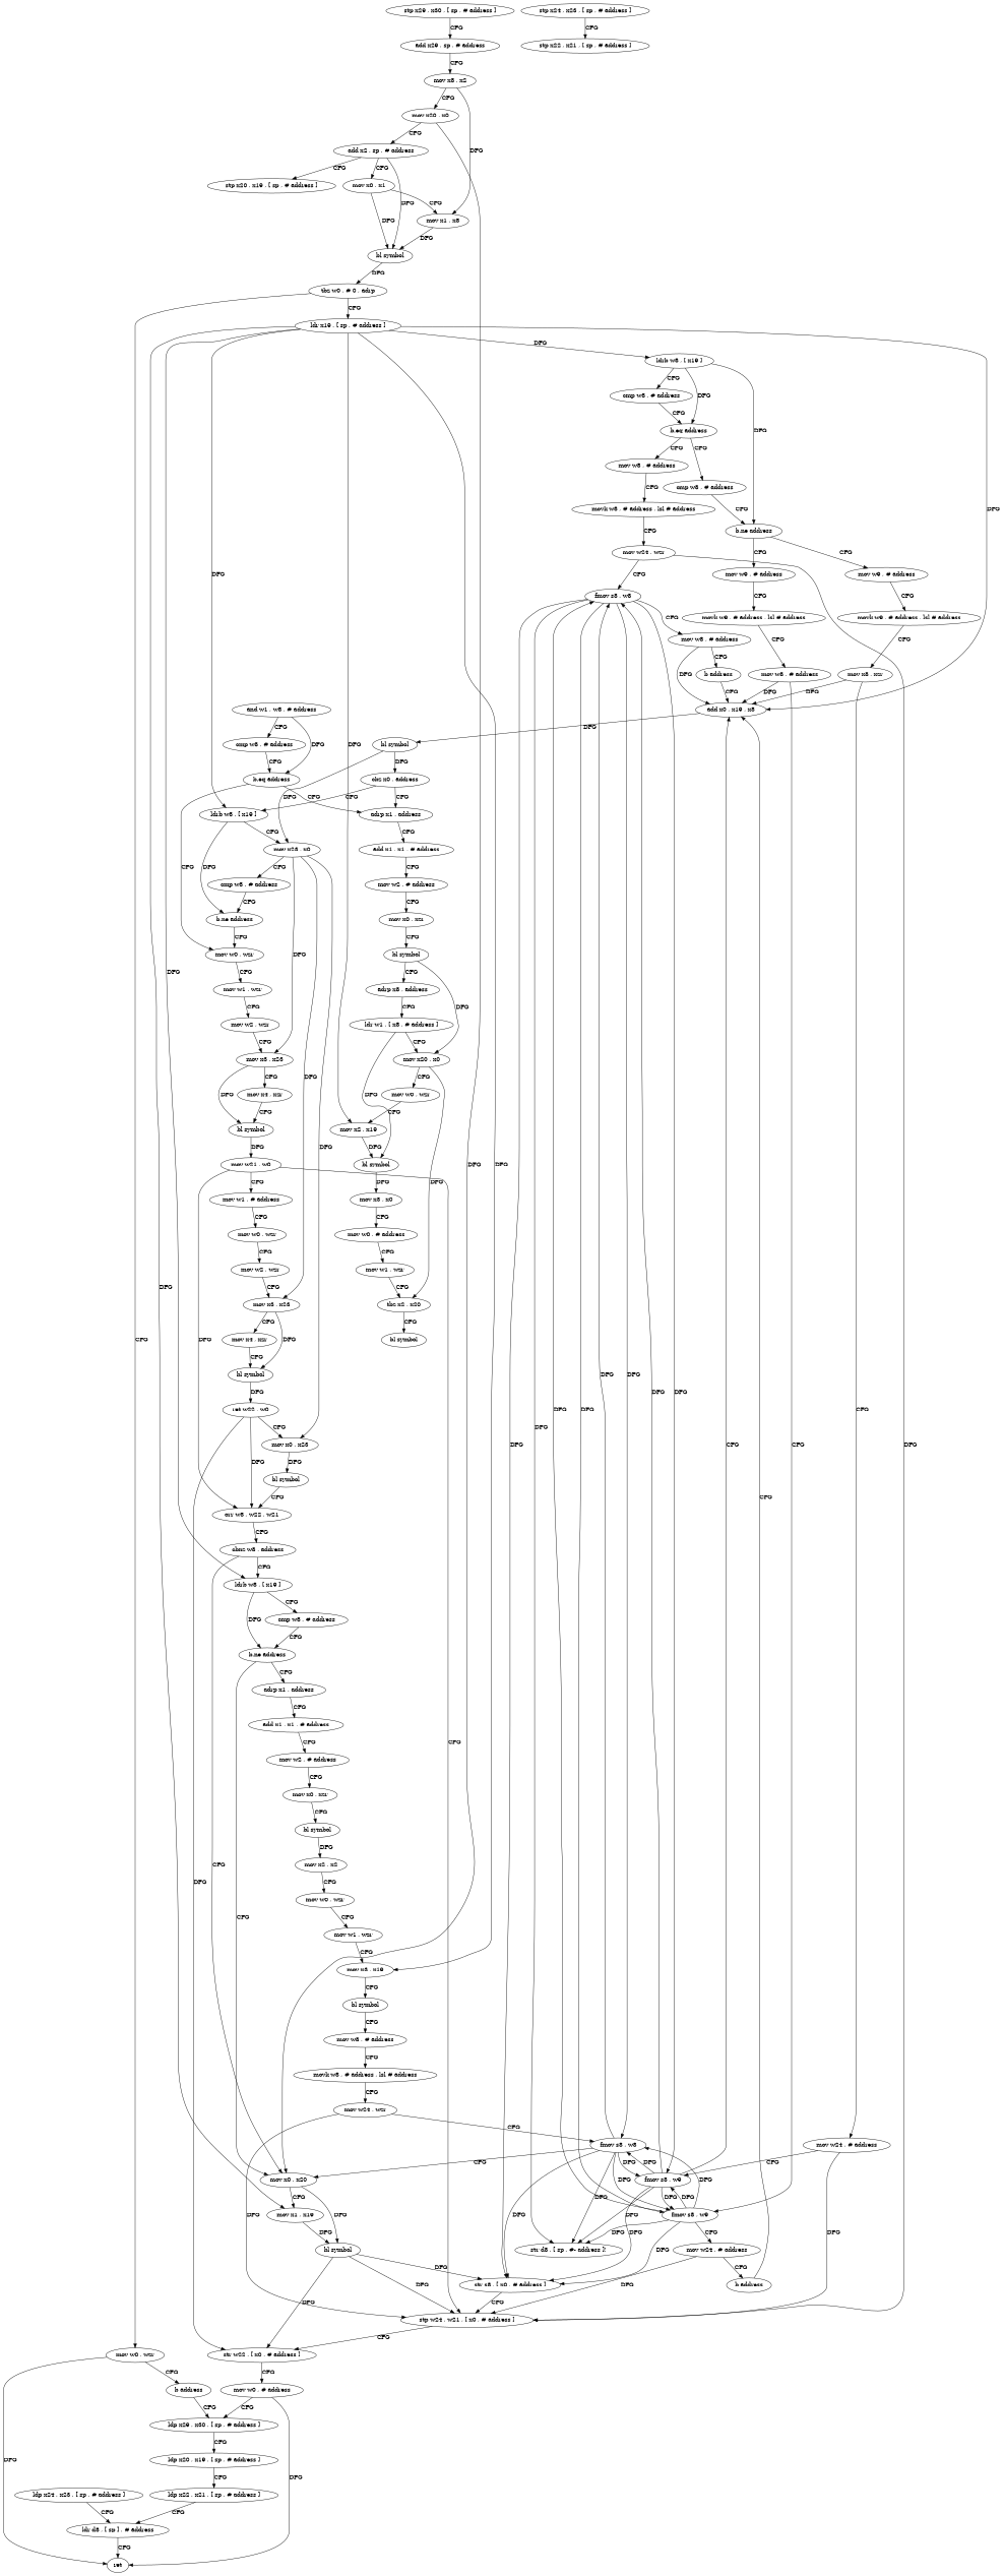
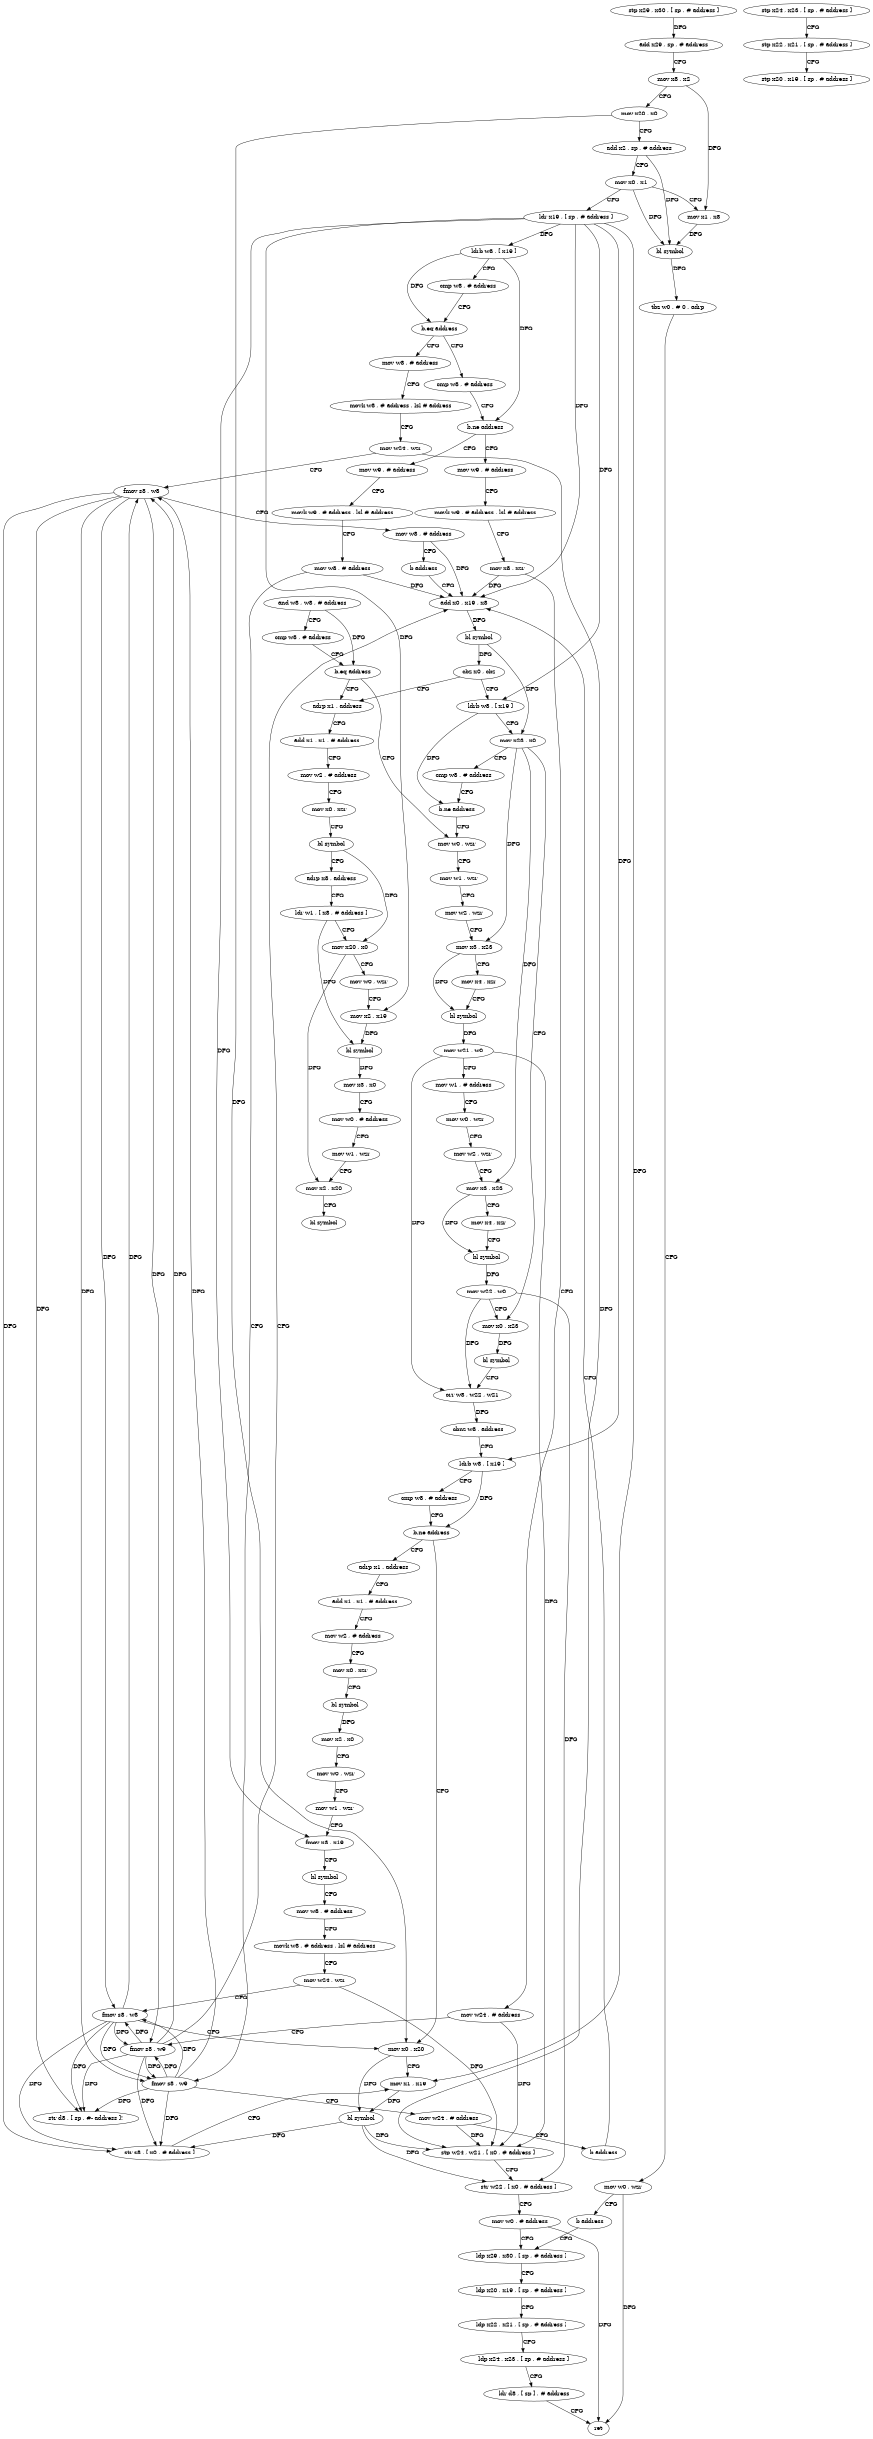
  digraph {
    n1 [label="str d8 , [ sp , #- address ]!"]
    n2 [label="stp x24 , x23 , [ sp , # address ]"]
    n3 [label="stp x22 , x21 , [ sp , # address ]"]
    n4 [label="stp x20 , x19 , [ sp , # address ]"]
    n5 [label="stp x29 , x30 , [ sp , # address ]"]
    n6 [label="add x29 , sp , # address"]
    n7 [label="mov x8 , x2"]
    n8 [label="mov x20 , x0"]
    n9 [label="mov x1 , x8"]
    n10 [label="add x2 , sp , # address"]
    n11 [label="mov x0 , x20"]
    n12 [label="bl symbol"]
    n13 [label="mov x0 , x1"]
    n14 [label="mov x1 , x19"]
    n15 [label="bl symbol"]
    n16 [label="tbz w0 , # 0 , adrp"]
    n17 [label="mov w0 , wzr"]
    n18 [label="ldr x19 , [ sp , # address ]"]
    n19 [label="b address"]
    n20 [label=ret]
    n21 [label="ldrb w8 , [ x19 ]"]
    n22 [label="add x0 , x19 , x8"]
    n23 [label="ldrb w8 , [ x19 ]"]
    n24 [label="mov x2 , x19"]
    n25 [label="ldrb w8 , [ x19 ]"]
-   n26 [label="mov x3 , x19"]
+   n26 [label="fmov x3 , x19"]
    n27 [label="ldp x29 , x30 , [ sp , # address ]"]
    n28 [label="cmp w8 , # address"]
    n29 [label="b.eq address"]
    n30 [label="b.ne address"]
    n31 [label="bl symbol"]
    n32 [label="mov x23 , x0"]
    n33 [label="b.ne address"]
    n34 [label="bl symbol"]
    n35 [label="cmp w8 , # address"]
    n36 [label="b.ne address"]
    n37 [label="bl symbol"]
    n38 [label="ldp x20 , x19 , [ sp , # address ]"]
    n39 [label="ldp x22 , x21 , [ sp , # address ]"]
    n40 [label="mov w8 , # address"]
    n41 [label="cmp w8 , # address"]
    n42 [label="mov w9 , # address"]
    n43 [label="mov w9 , # address"]
    n44 [label="movk w8 , # address , lsl # address"]
    n45 [label="mov w24 , wzr"]
    n46 [label="ldp x24 , x23 , [ sp , # address ]"]
    n47 [label="ldr d8 , [ sp ] , # address"]
    n48 [label="fmov s8 , w8"]
    n49 [label="stp w24 , w21 , [ x0 , # address ]"]
    n50 [label="mov w8 , # address"]
    n51 [label="fmov s8 , w9"]
    n52 [label="fmov s8 , w9"]
    n53 [label="str s8 , [ x0 , # address ]"]
    n54 [label="fmov s8 , w8"]
    n55 [label="str w22 , [ x0 , # address ]"]
    n56 [label="b address"]
    n57 [label="mov w24 , # address"]
-   n58 [label="cbz x0 , address"]
+   n58 [label="cbz x0 , cbz"]
    n59 [label="movk w9 , # address , lsl # address"]
    n60 [label="movk w9 , # address , lsl # address"]
    n61 [label="mov x8 , xzr"]
    n62 [label="mov w8 , # address"]
    n63 [label="adrp x1 , address"]
    n64 [label="cmp w8 , # address"]
    n65 [label="mov x3 , x23"]
    n66 [label="mov x3 , x23"]
    n67 [label="mov x0 , x23"]
    n68 [label="add x1 , x1 , # address"]
    n69 [label="mov w2 , # address"]
    n70 [label="mov w0 , wzr"]
    n71 [label="mov w24 , # address"]
    n72 [label="b address"]
    n73 [label="mov x0 , xzr"]
    n74 [label="bl symbol"]
    n75 [label="adrp x8 , address"]
    n76 [label="mov x20 , x0"]
    n77 [label="ldr w1 , [ x8 , # address ]"]
    n78 [label="mov w0 , wzr"]
-   n79 [label="tbz x2 , x20"]
+   n79 [label="mov x2 , x20"]
    n80 [label="mov x3 , x0"]
    n81 [label="bl symbol"]
    n82 [label="mov w0 , # address"]
    n83 [label="mov w1 , wzr"]
    n84 [label="mov x4 , xzr"]
    n85 [label="bl symbol"]
    n86 [label="mov x4 , xzr"]
    n87 [label="bl symbol"]
    n88 [label="bl symbol"]
    n89 [label="mov w1 , wzr"]
    n90 [label="mov w2 , wzr"]
-   n91 [label="and w1 , w8 , # address"]
+   n91 [label="and w8 , w8 , # address"]
    n92 [label="cmp w8 , # address"]
    n93 [label="b.eq address"]
    n94 [label="mov w21 , w0"]
    n95 [label="mov w1 , # address"]
    n96 [label="orr w8 , w22 , w21"]
    n97 [label="mov w0 , wzr"]
    n98 [label="cbnz w8 , address"]
    n99 [label="mov w2 , wzr"]
-   n100 [label="ret w22 , w0"]
+   n100 [label="mov w22 , w0"]
    n101 [label="mov w0 , # address"]
    n102 [label="adrp x1 , address"]
    n103 [label="add x1 , x1 , # address"]
    n104 [label="mov w2 , # address"]
    n105 [label="mov x0 , xzr"]
    n106 [label="bl symbol"]
-   n107 [label="mov x2 , x2"]
+   n107 [label="mov x2 , x0"]
    n108 [label="mov w0 , wzr"]
    n109 [label="mov w1 , wzr"]
    n110 [label="mov w8 , # address"]
    n111 [label="movk w8 , # address , lsl # address"]
    n112 [label="mov w24 , wzr"]
    n2 -> n3 [label=CFG]
-   n10 -> n4 [label=CFG]
-   n5 -> n6 [label=CFG]
+   n3 -> n4 [label=CFG]
+   n5 -> n6 [label=DFG]
    n6 -> n7 [label=CFG]
    n7 -> n8 [label=CFG]
    n7 -> n9 [label=DFG]
    n8 -> n10 [label=CFG]
    n8 -> n11 [label=DFG]
    n9 -> n12 [label=DFG]
    n10 -> n12 [label=DFG]
    n10 -> n13 [label=CFG]
    n11 -> n14 [label=CFG]
    n11 -> n15 [label=DFG]
    n12 -> n16 [label=DFG]
    n13 -> n9 [label=CFG]
    n13 -> n12 [label=DFG]
    n14 -> n15 [label=DFG]
    n15 -> n49 [label=DFG]
    n15 -> n53 [label=DFG]
    n15 -> n55 [label=DFG]
    n16 -> n17 [label=CFG]
-   n16 -> n18 [label=CFG]
+   n13 -> n18 [label=CFG]
    n17 -> n19 [label=CFG]
    n17 -> n20 [label=DFG]
    n18 -> n14 [label=DFG]
    n18 -> n21 [label=DFG]
    n18 -> n22 [label=DFG]
    n18 -> n23 [label=DFG]
    n18 -> n24 [label=DFG]
    n18 -> n25 [label=DFG]
    n18 -> n26 [label=DFG]
    n19 -> n27 [label=CFG]
    n21 -> n28 [label=CFG]
    n21 -> n29 [label=DFG]
    n21 -> n30 [label=DFG]
    n22 -> n31 [label=DFG]
    n23 -> n32 [label=CFG]
    n23 -> n33 [label=DFG]
    n24 -> n34 [label=DFG]
    n25 -> n35 [label=CFG]
    n25 -> n36 [label=DFG]
    n26 -> n37 [label=CFG]
    n27 -> n38 [label=CFG]
    n28 -> n29 [label=CFG]
    n29 -> n40 [label=CFG]
    n29 -> n41 [label=CFG]
    n30 -> n42 [label=CFG]
    n30 -> n43 [label=CFG]
    n31 -> n32 [label=DFG]
    n31 -> n58 [label=DFG]
    n32 -> n64 [label=CFG]
    n32 -> n65 [label=DFG]
    n32 -> n66 [label=DFG]
-   n32 -> n67 [label=DFG]
+   n32 -> n67 [label=CFG]
    n33 -> n70 [label=CFG]
    n34 -> n80 [label=DFG]
    n35 -> n36 [label=CFG]
    n36 -> n11 [label=CFG]
    n36 -> n102 [label=CFG]
    n37 -> n110 [label=CFG]
    n38 -> n39 [label=CFG]
-   n39 -> n47 [label=CFG]
+   n39 -> n46 [label=CFG]
    n40 -> n44 [label=CFG]
    n41 -> n30 [label=CFG]
    n42 -> n59 [label=CFG]
    n43 -> n60 [label=CFG]
    n44 -> n45 [label=CFG]
    n45 -> n48 [label=CFG]
    n45 -> n49 [label=DFG]
    n46 -> n47 [label=CFG]
    n47 -> n20 [label=CFG]
    n48 -> n1 [label=DFG]
    n48 -> n50 [label=CFG]
    n48 -> n51 [label=DFG]
    n48 -> n52 [label=DFG]
    n48 -> n53 [label=DFG]
    n48 -> n54 [label=DFG]
    n49 -> n55 [label=CFG]
    n50 -> n22 [label=DFG]
    n50 -> n56 [label=CFG]
    n51 -> n1 [label=DFG]
    n51 -> n22 [label=CFG]
    n51 -> n48 [label=DFG]
    n51 -> n52 [label=DFG]
    n51 -> n53 [label=DFG]
    n51 -> n54 [label=DFG]
    n52 -> n1 [label=DFG]
    n52 -> n48 [label=DFG]
    n52 -> n51 [label=DFG]
    n52 -> n53 [label=DFG]
    n52 -> n54 [label=DFG]
    n52 -> n57 [label=CFG]
-   n53 -> n49 [label=CFG]
+   n53 -> n14 [label=CFG]
    n54 -> n1 [label=DFG]
    n54 -> n11 [label=CFG]
    n54 -> n48 [label=DFG]
    n54 -> n51 [label=DFG]
    n54 -> n52 [label=DFG]
    n54 -> n53 [label=DFG]
    n55 -> n101 [label=CFG]
    n56 -> n22 [label=CFG]
    n57 -> n49 [label=DFG]
    n57 -> n72 [label=CFG]
    n58 -> n23 [label=CFG]
    n58 -> n63 [label=CFG]
    n59 -> n61 [label=CFG]
    n60 -> n62 [label=CFG]
    n61 -> n22 [label=DFG]
    n61 -> n71 [label=CFG]
    n62 -> n22 [label=DFG]
    n62 -> n52 [label=CFG]
    n63 -> n68 [label=CFG]
    n64 -> n33 [label=CFG]
    n65 -> n84 [label=CFG]
    n65 -> n85 [label=DFG]
    n66 -> n86 [label=CFG]
    n66 -> n87 [label=DFG]
    n67 -> n88 [label=DFG]
    n68 -> n69 [label=CFG]
    n69 -> n73 [label=CFG]
    n70 -> n89 [label=CFG]
    n71 -> n49 [label=DFG]
    n71 -> n51 [label=CFG]
    n72 -> n22 [label=CFG]
    n73 -> n74 [label=CFG]
    n74 -> n75 [label=CFG]
    n74 -> n76 [label=DFG]
    n75 -> n77 [label=CFG]
    n76 -> n78 [label=CFG]
    n76 -> n79 [label=DFG]
    n77 -> n34 [label=DFG]
    n77 -> n76 [label=CFG]
    n78 -> n24 [label=CFG]
    n79 -> n81 [label=CFG]
    n80 -> n82 [label=CFG]
    n82 -> n83 [label=CFG]
    n83 -> n79 [label=CFG]
    n84 -> n85 [label=CFG]
    n85 -> n94 [label=DFG]
    n86 -> n87 [label=CFG]
    n87 -> n100 [label=DFG]
    n88 -> n96 [label=CFG]
    n89 -> n90 [label=CFG]
    n90 -> n65 [label=CFG]
    n91 -> n92 [label=CFG]
    n91 -> n93 [label=DFG]
    n92 -> n93 [label=CFG]
    n93 -> n63 [label=CFG]
    n93 -> n70 [label=CFG]
-   n94 -> n49 [label=CFG]
+   n94 -> n49 [label=DFG]
    n94 -> n95 [label=CFG]
    n94 -> n96 [label=DFG]
    n95 -> n97 [label=CFG]
-   n96 -> n98 [label=CFG]
+   n96 -> n98 [label=DFG]
    n97 -> n99 [label=CFG]
-   n98 -> n11 [label=CFG]
    n98 -> n25 [label=CFG]
    n99 -> n66 [label=CFG]
    n100 -> n55 [label=DFG]
    n100 -> n67 [label=CFG]
    n100 -> n96 [label=DFG]
    n101 -> n20 [label=DFG]
    n101 -> n27 [label=CFG]
    n102 -> n103 [label=CFG]
    n103 -> n104 [label=CFG]
    n104 -> n105 [label=CFG]
    n105 -> n106 [label=CFG]
    n106 -> n107 [label=DFG]
    n107 -> n108 [label=CFG]
    n108 -> n109 [label=CFG]
    n109 -> n26 [label=CFG]
    n110 -> n111 [label=CFG]
    n111 -> n112 [label=CFG]
    n112 -> n49 [label=DFG]
    n112 -> n54 [label=CFG]
  }
